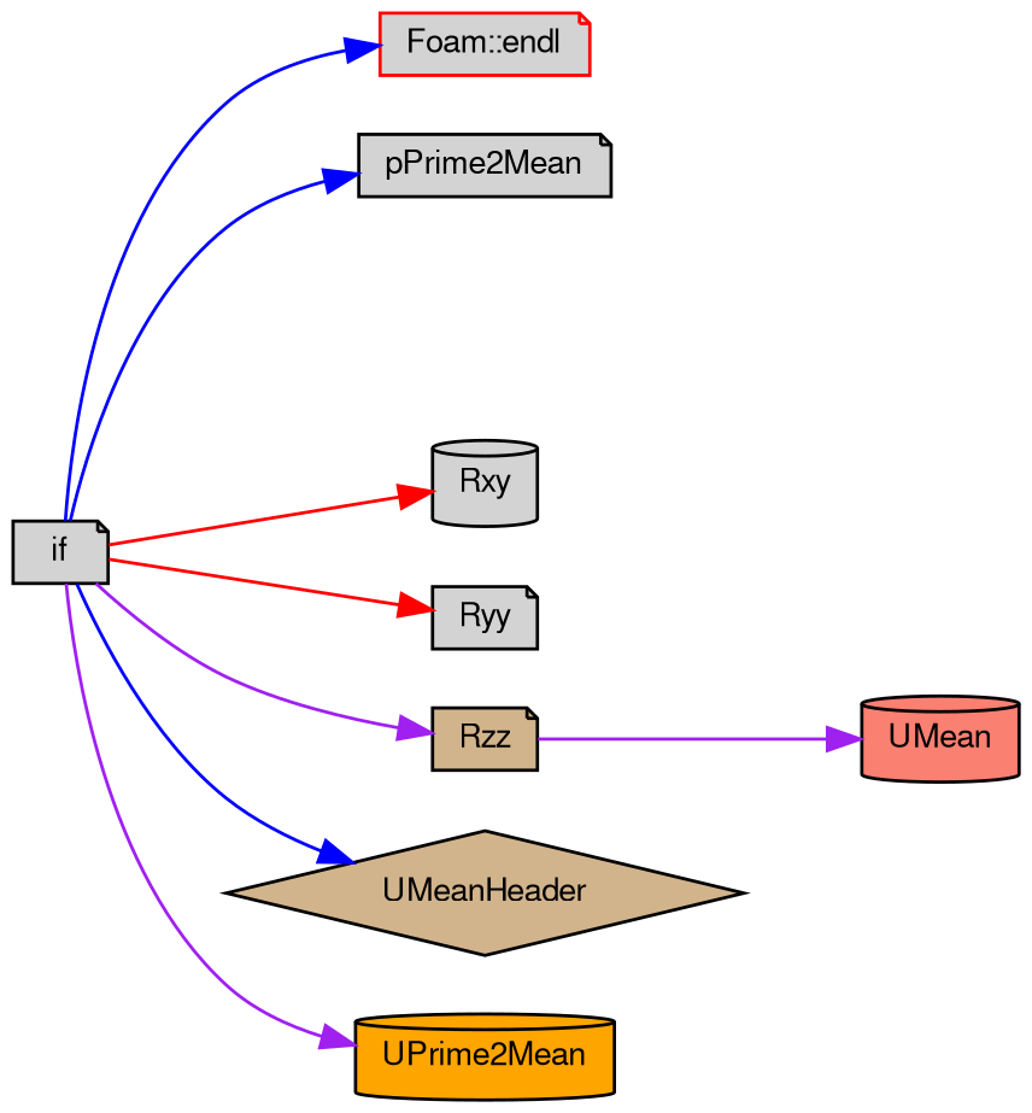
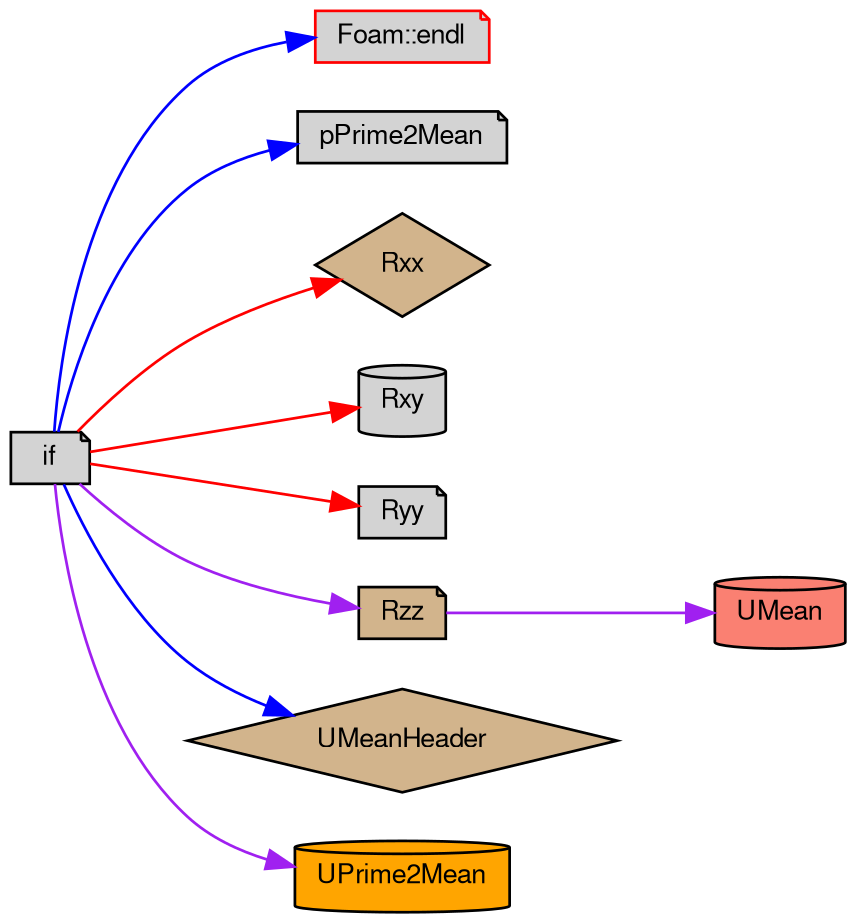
  digraph {
    rankdir=LR
    node [color=black fillcolor=lightgrey fontname=FreeSans fontsize=10 shape=note style=filled]
    edge [color=blue fontname=FreeSans fontsize=10 labelfontname=FreeSans labelfontsize=10 style=solid]
    n1 [fontcolor=black height=0.2 label=if width=0.4]
    n2 [color=red height=0.2 label="Foam::endl" width=0.4]
    n3 [height=0.2 label=pPrime2Mean width=0.4]
+   n4 [fillcolor=tan height=0.2 label=Rxx shape=diamond width=0.4]
    n5 [height=0.2 label=Rxy shape=cylinder width=0.4]
    n6 [height=0.2 label=Ryy width=0.4]
    n7 [fillcolor=tan height=0.2 label=Rzz width=0.4]
    n8 [fillcolor=tan height=0.2 label=UMeanHeader shape=diamond width=0.4]
    n9 [fillcolor=orange height=0.2 label=UPrime2Mean shape=cylinder width=0.4]
    n10 [fillcolor=salmon height=0.2 label=UMean shape=cylinder width=0.4]
    n1 -> n2
    n1 -> n3
+   n1 -> n4 [color=red]
    n1 -> n5 [color=red]
    n1 -> n6 [color=red]
    n1 -> n7 [color=purple]
    n1 -> n8
    n1 -> n9 [color=purple]
    n7 -> n10 [color=purple]
  }
